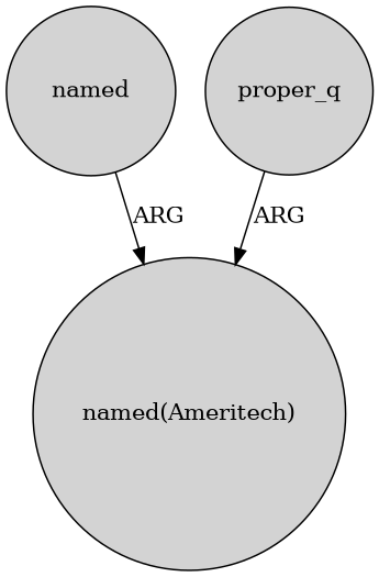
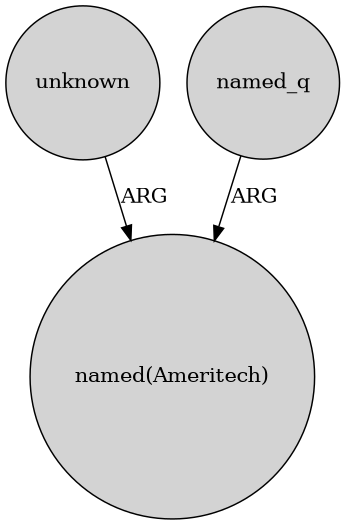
  digraph {
    node [shape=circle style=filled]
-   unknown [label=named]
+   unknown
    "named(Ameritech)"
-   proper_q
+   proper_q [label=named_q]
    unknown -> "named(Ameritech)" [label=ARG]
    proper_q -> "named(Ameritech)" [label=ARG]
  }
